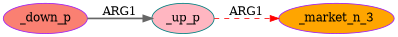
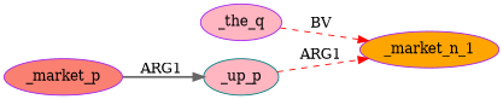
  digraph {
    rankdir=LR
    node [color=purple fillcolor=lightpink shape=ellipse style=filled]
    edge [color=red style=dashed]
-   _market_n_1 [fillcolor=orange label=_market_n_3]
+   _market_n_1 [fillcolor=orange]
+   _the_q
    _up_p [color=teal]
-   _down_p [fillcolor=salmon]
+   _down_p [fillcolor=salmon label=_market_p]
+   _the_q -> _market_n_1 [label=BV]
    _up_p -> _market_n_1 [label=ARG1]
    _down_p -> _up_p [color=gray40 label=ARG1 style=bold]
  }
